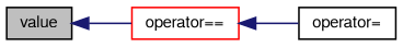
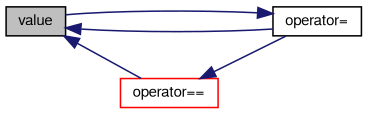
  digraph {
    rankdir=LR
    node [color=black fontname=FreeSans fontsize=10 shape=record]
    edge [color=midnightblue dir=back fontname=FreeSans fontsize=10 labelfontname=FreeSans labelfontsize=10 style=solid]
    n1 [fillcolor=grey75 fontcolor=black height=0.2 label=value style=filled width=0.4]
    n2 [height=0.2 label="operator=" width=0.4]
    n3 [color=red height=0.2 label="operator==" width=0.4]
+   n1 -> n2
    n1 -> n3
+   n2 -> n1
    n3 -> n2
  }
